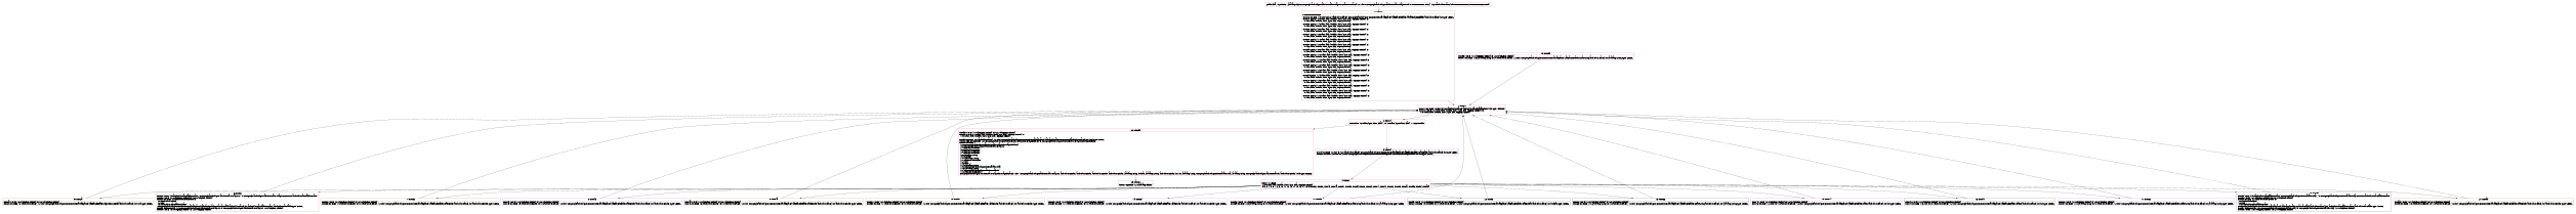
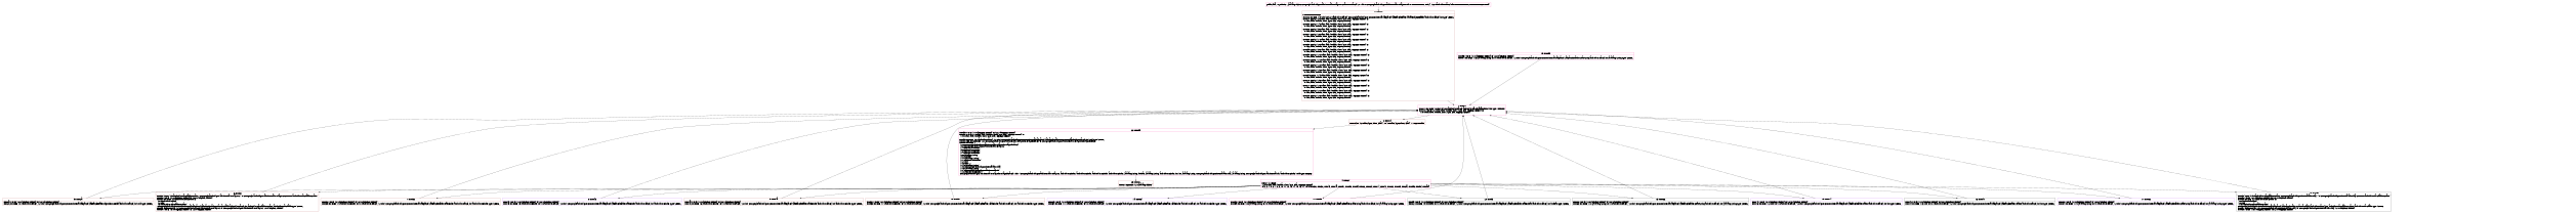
  digraph {
    node [color=brown shape=record]
    n1 [label="{0\:\ 0x0000|MTH_ENTER_BLOCK\l|0x0000: INVOKE  (r19 I:int) = (r22 I:android.os.Parcel) com.google.android.gms.common.internal.safeparcel.SafeParcelReader.validateObjectHeader(android.os.Parcel):int type: STATIC \l0x0004: CONST  (r3 I:?[int, float, boolean, short, byte, char, OBJECT, ARRAY]) = \l  (0 ?[int, float, boolean, short, byte, char, OBJECT, ARRAY])\l \l0x0005: CONST  (r4 I:?[int, float, boolean, short, byte, char, OBJECT, ARRAY]) = \l  (0 ?[int, float, boolean, short, byte, char, OBJECT, ARRAY])\l \l0x0006: CONST  (r5 I:?[int, float, boolean, short, byte, char, OBJECT, ARRAY]) = \l  (0 ?[int, float, boolean, short, byte, char, OBJECT, ARRAY])\l \l0x0007: CONST  (r6 I:?[int, float, boolean, short, byte, char, OBJECT, ARRAY]) = \l  (0 ?[int, float, boolean, short, byte, char, OBJECT, ARRAY])\l \l0x0008: CONST  (r7 I:?[int, float, boolean, short, byte, char, OBJECT, ARRAY]) = \l  (0 ?[int, float, boolean, short, byte, char, OBJECT, ARRAY])\l \l0x0009: CONST  (r8 I:?[int, float, boolean, short, byte, char, OBJECT, ARRAY]) = \l  (0 ?[int, float, boolean, short, byte, char, OBJECT, ARRAY])\l \l0x000a: CONST  (r9 I:?[int, float, boolean, short, byte, char, OBJECT, ARRAY]) = \l  (0 ?[int, float, boolean, short, byte, char, OBJECT, ARRAY])\l \l0x000b: CONST  (r10 I:?[int, float, boolean, short, byte, char, OBJECT, ARRAY]) = \l  (0 ?[int, float, boolean, short, byte, char, OBJECT, ARRAY])\l \l0x000c: CONST  (r11 I:?[int, float, boolean, short, byte, char, OBJECT, ARRAY]) = \l  (0 ?[int, float, boolean, short, byte, char, OBJECT, ARRAY])\l \l0x000d: CONST  (r12 I:?[int, float, boolean, short, byte, char, OBJECT, ARRAY]) = \l  (0 ?[int, float, boolean, short, byte, char, OBJECT, ARRAY])\l \l0x000e: CONST  (r13 I:?[int, float, boolean, short, byte, char, OBJECT, ARRAY]) = \l  (0 ?[int, float, boolean, short, byte, char, OBJECT, ARRAY])\l \l0x000f: CONST  (r14 I:?[int, float, boolean, short, byte, char, OBJECT, ARRAY]) = \l  (0 ?[int, float, boolean, short, byte, char, OBJECT, ARRAY])\l \l0x0010: CONST  (r15 I:?[int, float, boolean, short, byte, char, OBJECT, ARRAY]) = \l  (0 ?[int, float, boolean, short, byte, char, OBJECT, ARRAY])\l \l0x0011: CONST  (r16 I:?[int, float, boolean, short, byte, char, OBJECT, ARRAY]) = \l  (0 ?[int, float, boolean, short, byte, char, OBJECT, ARRAY])\l \l0x0013: CONST  (r17 I:?[int, float, boolean, short, byte, char, OBJECT, ARRAY]) = \l  (0 ?[int, float, boolean, short, byte, char, OBJECT, ARRAY])\l \l0x0015: CONST  (r18 I:?[int, float, boolean, short, byte, char, OBJECT, ARRAY]) = \l  (0 ?[int, float, boolean, short, byte, char, OBJECT, ARRAY])\l \l}"]
    n2 [color=deeppink label="{1\:\ 0x0017|0x0017: INVOKE  (r2 I:int) = (r22 I:android.os.Parcel) android.os.Parcel.dataPosition():int type: VIRTUAL \l0x001b: MOVE  (r0 I:?[int, float, boolean, short, byte, char, OBJECT, ARRAY]) = \l  (r19 I:?[int, float, boolean, short, byte, char, OBJECT, ARRAY])\l \l}"]
    n3 [label="{2\:\ 0x001d|0x001d: IF  (r2 I:?[int, byte, short, char]) \>= (r0 I:?[int, byte, short, char])  \-\> B:22:0x00b5 \l}"]
-   n4 [color=purple label="{3\:\ 0x001f|0x001f: INVOKE  (r2 I:int) = (r22 I:android.os.Parcel) com.google.android.gms.common.internal.safeparcel.SafeParcelReader.readHeader(android.os.Parcel):int type: STATIC \l0x0023: INVOKE  (r20 I:int) = (r2 I:int) com.google.android.gms.common.internal.safeparcel.SafeParcelReader.getFieldId(int):int type: STATIC \l}"]
    n5 [color=deeppink label="{22\:\ 0x00b5|0x00b5: MOVE  (r0 I:?[OBJECT, ARRAY]) = (r22 I:?[OBJECT, ARRAY]) \l0x00b7: MOVE  (r1 I:?[int, float, boolean, short, byte, char, OBJECT, ARRAY]) = \l  (r19 I:?[int, float, boolean, short, byte, char, OBJECT, ARRAY])\l \l0x00b9: INVOKE  (r0 I:android.os.Parcel), (r1 I:int) com.google.android.gms.common.internal.safeparcel.SafeParcelReader.ensureAtEnd(android.os.Parcel, int):void type: STATIC \l0x00bc: NEW_INSTANCE  (r2 I:com.google.android.gms.ads.internal.overlay.AdOverlayInfoParcel) =  com.google.android.gms.ads.internal.overlay.AdOverlayInfoParcel \l0x00be: INVOKE  \l  (r2 I:com.google.android.gms.ads.internal.overlay.AdOverlayInfoParcel)\l  (r3 I:com.google.android.gms.ads.internal.overlay.zzc)\l  (r4 I:android.os.IBinder)\l  (r5 I:android.os.IBinder)\l  (r6 I:android.os.IBinder)\l  (r7 I:android.os.IBinder)\l  (r8 I:java.lang.String)\l  (r9 I:boolean)\l  (r10 I:java.lang.String)\l  (r11 I:android.os.IBinder)\l  (r12 I:int)\l  (r13 I:int)\l  (r14 I:java.lang.String)\l  (r15 I:com.google.android.gms.internal.ads.zzbaj)\l  (r16 I:java.lang.String)\l  (r17 I:com.google.android.gms.ads.internal.zzh)\l  (r18 I:android.os.IBinder)\l com.google.android.gms.ads.internal.overlay.AdOverlayInfoParcel.\<init\>(com.google.android.gms.ads.internal.overlay.zzc, android.os.IBinder, android.os.IBinder, android.os.IBinder, android.os.IBinder, java.lang.String, boolean, java.lang.String, android.os.IBinder, int, int, java.lang.String, com.google.android.gms.internal.ads.zzbaj, java.lang.String, com.google.android.gms.ads.internal.zzh, android.os.IBinder):void type: DIRECT \l}"]
    n6 [color=deeppink label="{4\:\ 0x0027|0x0027: SWITCH  \l  (r20 I:?[int, float, boolean, short, byte, char, OBJECT, ARRAY])\l k:[2, 3, 4, 5, 6, 7, 8, 9, 10, 11, 12, 13, 14, 15, 16, 17, 18] t:[0x0030, 0x003c, 0x0043, 0x004a, 0x0051, 0x0058, 0x005f, 0x0066, 0x006d, 0x0074, 0x007b, 0x0082, 0x0089, 0x002a, 0x0095, 0x009d, 0x00ad] \l}"]
    n7 [label="{23\:\ 0x00c1|0x00c1: RETURN  (r2 I:java.lang.Object) \l}"]
    n8 [label="{5\:\ 0x002a|0x002a: MOVE  (r0 I:?[OBJECT, ARRAY]) = (r22 I:?[OBJECT, ARRAY]) \l0x002c: INVOKE  (r0 I:android.os.Parcel), (r2 I:int) com.google.android.gms.common.internal.safeparcel.SafeParcelReader.skipUnknownField(android.os.Parcel, int):void type: STATIC \l}"]
    n9 [label="{6\:\ 0x0030|0x0030: SGET  (r3 I:android.os.Parcelable$Creator\<com.google.android.gms.ads.internal.overlay.zzc\>) =  com.google.android.gms.ads.internal.overlay.zzc.CREATOR android.os.Parcelable$Creator \l0x0032: MOVE  (r0 I:?[OBJECT, ARRAY]) = (r22 I:?[OBJECT, ARRAY]) \l0x0034: INVOKE  (r2 I:android.os.Parcelable) = \l  (r0 I:android.os.Parcel)\l  (r2 I:int)\l  (r3 I:android.os.Parcelable$Creator)\l com.google.android.gms.common.internal.safeparcel.SafeParcelReader.createParcelable(android.os.Parcel, int, android.os.Parcelable$Creator):android.os.Parcelable type: STATIC \l0x0038: CHECK_CAST  (r2 I:com.google.android.gms.ads.internal.overlay.zzc) = (com.google.android.gms.ads.internal.overlay.zzc) (r2 I:?[OBJECT, ARRAY]) \l0x003a: MOVE  (r3 I:?[OBJECT, ARRAY]) = (r2 I:?[OBJECT, ARRAY]) \l}"]
    n10 [label="{7\:\ 0x003c|0x003c: MOVE  (r0 I:?[OBJECT, ARRAY]) = (r22 I:?[OBJECT, ARRAY]) \l0x003e: INVOKE  (r4 I:android.os.IBinder) = (r0 I:android.os.Parcel), (r2 I:int) com.google.android.gms.common.internal.safeparcel.SafeParcelReader.readIBinder(android.os.Parcel, int):android.os.IBinder type: STATIC \l}"]
    n11 [color=purple label="{8\:\ 0x0043|0x0043: MOVE  (r0 I:?[OBJECT, ARRAY]) = (r22 I:?[OBJECT, ARRAY]) \l0x0045: INVOKE  (r5 I:android.os.IBinder) = (r0 I:android.os.Parcel), (r2 I:int) com.google.android.gms.common.internal.safeparcel.SafeParcelReader.readIBinder(android.os.Parcel, int):android.os.IBinder type: STATIC \l}"]
    n12 [label="{9\:\ 0x004a|0x004a: MOVE  (r0 I:?[OBJECT, ARRAY]) = (r22 I:?[OBJECT, ARRAY]) \l0x004c: INVOKE  (r6 I:android.os.IBinder) = (r0 I:android.os.Parcel), (r2 I:int) com.google.android.gms.common.internal.safeparcel.SafeParcelReader.readIBinder(android.os.Parcel, int):android.os.IBinder type: STATIC \l}"]
    n13 [label="{10\:\ 0x0051|0x0051: MOVE  (r0 I:?[OBJECT, ARRAY]) = (r22 I:?[OBJECT, ARRAY]) \l0x0053: INVOKE  (r7 I:android.os.IBinder) = (r0 I:android.os.Parcel), (r2 I:int) com.google.android.gms.common.internal.safeparcel.SafeParcelReader.readIBinder(android.os.Parcel, int):android.os.IBinder type: STATIC \l}"]
    n14 [color=deeppink label="{11\:\ 0x0058|0x0058: MOVE  (r0 I:?[OBJECT, ARRAY]) = (r22 I:?[OBJECT, ARRAY]) \l0x005a: INVOKE  (r8 I:java.lang.String) = (r0 I:android.os.Parcel), (r2 I:int) com.google.android.gms.common.internal.safeparcel.SafeParcelReader.createString(android.os.Parcel, int):java.lang.String type: STATIC \l}"]
    n15 [color=black label="{12\:\ 0x005f|0x005f: MOVE  (r0 I:?[OBJECT, ARRAY]) = (r22 I:?[OBJECT, ARRAY]) \l0x0061: INVOKE  (r9 I:boolean) = (r0 I:android.os.Parcel), (r2 I:int) com.google.android.gms.common.internal.safeparcel.SafeParcelReader.readBoolean(android.os.Parcel, int):boolean type: STATIC \l}"]
    n16 [color=black label="{13\:\ 0x0066|0x0066: MOVE  (r0 I:?[OBJECT, ARRAY]) = (r22 I:?[OBJECT, ARRAY]) \l0x0068: INVOKE  (r10 I:java.lang.String) = (r0 I:android.os.Parcel), (r2 I:int) com.google.android.gms.common.internal.safeparcel.SafeParcelReader.createString(android.os.Parcel, int):java.lang.String type: STATIC \l}"]
    n17 [color=purple label="{14\:\ 0x006d|0x006d: MOVE  (r0 I:?[OBJECT, ARRAY]) = (r22 I:?[OBJECT, ARRAY]) \l0x006f: INVOKE  (r11 I:android.os.IBinder) = (r0 I:android.os.Parcel), (r2 I:int) com.google.android.gms.common.internal.safeparcel.SafeParcelReader.readIBinder(android.os.Parcel, int):android.os.IBinder type: STATIC \l}"]
    n18 [color=purple label="{15\:\ 0x0074|0x0074: MOVE  (r0 I:?[OBJECT, ARRAY]) = (r22 I:?[OBJECT, ARRAY]) \l0x0076: INVOKE  (r12 I:int) = (r0 I:android.os.Parcel), (r2 I:int) com.google.android.gms.common.internal.safeparcel.SafeParcelReader.readInt(android.os.Parcel, int):int type: STATIC \l}"]
    n19 [color=black label="{16\:\ 0x007b|0x007b: MOVE  (r0 I:?[OBJECT, ARRAY]) = (r22 I:?[OBJECT, ARRAY]) \l0x007d: INVOKE  (r13 I:int) = (r0 I:android.os.Parcel), (r2 I:int) com.google.android.gms.common.internal.safeparcel.SafeParcelReader.readInt(android.os.Parcel, int):int type: STATIC \l}"]
    n20 [color=purple label="{17\:\ 0x0082|0x0082: MOVE  (r0 I:?[OBJECT, ARRAY]) = (r22 I:?[OBJECT, ARRAY]) \l0x0084: INVOKE  (r14 I:java.lang.String) = (r0 I:android.os.Parcel), (r2 I:int) com.google.android.gms.common.internal.safeparcel.SafeParcelReader.createString(android.os.Parcel, int):java.lang.String type: STATIC \l}"]
    n21 [color=black label="{18\:\ 0x0089|0x0089: SGET  (r15 I:android.os.Parcelable$Creator\<com.google.android.gms.internal.ads.zzbaj\>) =  com.google.android.gms.internal.ads.zzbaj.CREATOR android.os.Parcelable$Creator \l0x008b: MOVE  (r0 I:?[OBJECT, ARRAY]) = (r22 I:?[OBJECT, ARRAY]) \l0x008d: INVOKE  (r2 I:android.os.Parcelable) = \l  (r0 I:android.os.Parcel)\l  (r2 I:int)\l  (r15 I:android.os.Parcelable$Creator)\l com.google.android.gms.common.internal.safeparcel.SafeParcelReader.createParcelable(android.os.Parcel, int, android.os.Parcelable$Creator):android.os.Parcelable type: STATIC \l0x0091: CHECK_CAST  (r2 I:com.google.android.gms.internal.ads.zzbaj) = (com.google.android.gms.internal.ads.zzbaj) (r2 I:?[OBJECT, ARRAY]) \l0x0093: MOVE  (r15 I:?[OBJECT, ARRAY]) = (r2 I:?[OBJECT, ARRAY]) \l}"]
-   n22 [label="{21\:\ 0x00ad|0x00ad: MOVE  (r0 I:?[OBJECT, ARRAY]) = (r22 I:?[OBJECT, ARRAY]) \l0x00af: INVOKE  (r18 I:android.os.IBinder) = (r0 I:android.os.Parcel), (r2 I:int) com.google.android.gms.common.internal.safeparcel.SafeParcelReader.readIBinder(android.os.Parcel, int):android.os.IBinder type: STATIC \l}"]
    n23 [color=deeppink label="{19\:\ 0x0095|0x0095: MOVE  (r0 I:?[OBJECT, ARRAY]) = (r22 I:?[OBJECT, ARRAY]) \l0x0097: INVOKE  (r16 I:java.lang.String) = (r0 I:android.os.Parcel), (r2 I:int) com.google.android.gms.common.internal.safeparcel.SafeParcelReader.createString(android.os.Parcel, int):java.lang.String type: STATIC \l}"]
    n24 [color=deeppink label="{public final \/* synthetic *\/ java.lang.Object com.google.android.gms.ads.internal.overlay.zzn.createFromParcel((r21 'this' I:com.google.android.gms.ads.internal.overlay.zzn A[IMMUTABLE_TYPE, THIS]), (r22 I:android.os.Parcel A[IMMUTABLE_TYPE, METHOD_ARGUMENT])) }"]
    n1 -> n2
    n2 -> n3
-   n3 -> n4 [style=dashed]
    n3 -> n5
-   n4 -> n6
    n5 -> n7
    n6 -> n8
    n6 -> n9
    n6 -> n10
    n6 -> n11
    n6 -> n12
    n6 -> n13
    n6 -> n14
    n6 -> n15
    n6 -> n16
    n6 -> n17
    n6 -> n18
    n6 -> n19
    n6 -> n20
    n6 -> n21
-   n6 -> n22
    n8 -> n2
    n9 -> n2
    n10 -> n2
    n11 -> n2
    n12 -> n2
    n13 -> n2
    n14 -> n2
    n15 -> n2
    n16 -> n2
    n18 -> n2
    n19 -> n2
    n20 -> n2
    n21 -> n2
-   n22 -> n2
    n23 -> n2
    n24 -> n1
  }
